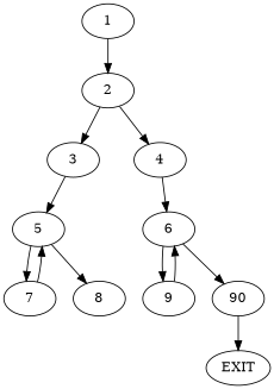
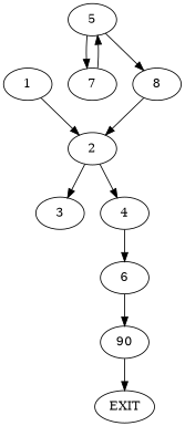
  digraph {
    1
    2
    n3 [label=EXIT]
    3
    4
    5
    6
    7
    8
-   9
    n11 [label=90]
    1 -> 2
    2 -> 3
    2 -> 4
-   3 -> 5
    4 -> 6
    5 -> 7
    5 -> 8
-   6 -> 9
    6 -> n11
    7 -> 5
-   9 -> 6
+   8 -> 2
    n11 -> n3
  }
